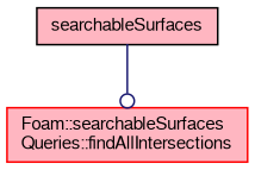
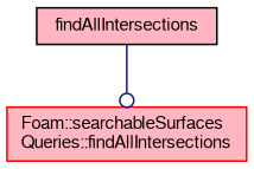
  digraph {
    rankdir=TB
    node [fillcolor=lightpink fontname=FreeSans fontsize=10 shape=record style=filled]
-   n1 [color=black fontcolor=black height=0.2 label=searchableSurfaces width=0.4]
+   n1 [color=black fontcolor=black height=0.2 label=findAllIntersections width=0.4]
    n2 [color=red height=0.2 label="Foam::searchableSurfaces\lQueries::findAllIntersections" width=0.4]
    n1 -> n2 [color=midnightblue fontname=FreeSans fontsize=10 labelfontname=FreeSans labelfontsize=10 style=solid arrowhead=odot]
  }
